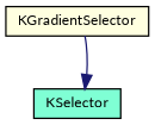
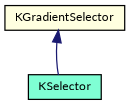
  digraph {
    fontname=Lato
    node [color=black fontname=Lato fontsize=10 shape=record style=filled]
    n1 [fillcolor=lightyellow fontcolor=black height=0.2 label=KGradientSelector width=0.4]
    n2 [fillcolor=aquamarine height=0.2 label=KSelector width=0.4]
-   n2 -> n1 [color=midnightblue dir=back fontname=Lato fontsize=10 labelfontname=Helvetica labelfontsize=10 style=solid]
+   n1 -> n2 [color=midnightblue dir=back fontname=Lato fontsize=10 labelfontname=Helvetica labelfontsize=10 style=solid]
  }
